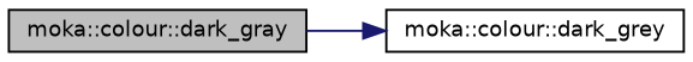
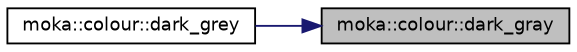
  digraph {
    rankdir=RL
    node [color=black fontname=Helvetica fontsize=10 shape=record style=filled]
    n1 [fillcolor=grey75 fontcolor=black height=0.2 label="moka::colour::dark_gray" width=0.4]
    n2 [fillcolor=white height=0.2 label="moka::colour::dark_grey" width=0.4]
-   n2 -> n1 [color=midnightblue dir=back fontname=Helvetica fontsize=10 labelfontname=Helvetica labelfontsize=10 style=solid]
+   n1 -> n2 [color=midnightblue dir=back fontname=Helvetica fontsize=10 labelfontname=Helvetica labelfontsize=10 style=solid]
  }
